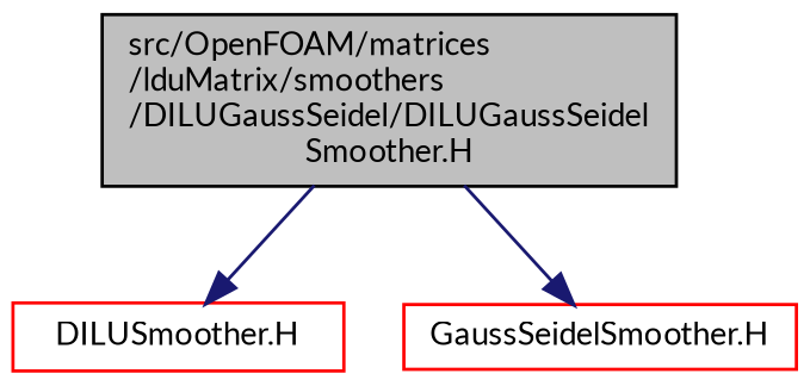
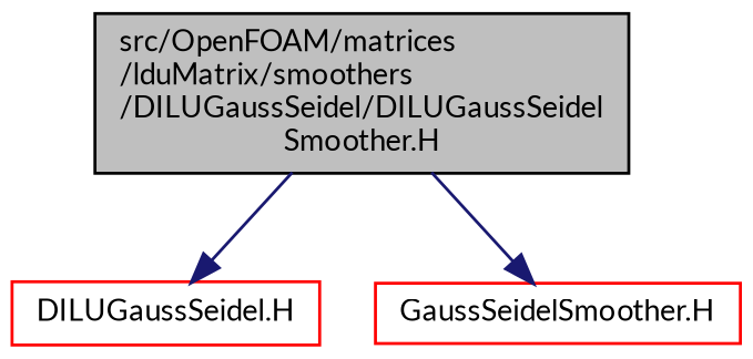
  digraph {
    fontname=Lato
    node [color=red fontname=Lato fontsize=10 shape=record]
    edge [color=midnightblue fontname=Lato fontsize=10 labelfontname=FreeSans labelfontsize=10 style=solid]
    n1 [color=black fillcolor=grey75 fontcolor=black height=0.2 label="src/OpenFOAM/matrices\l/lduMatrix/smoothers\l/DILUGaussSeidel/DILUGaussSeidel\lSmoother.H" style=filled width=0.4]
-   n2 [height=0.2 label="DILUSmoother.H" width=0.4]
+   n2 [height=0.2 label="DILUGaussSeidel.H" width=0.4]
    n3 [height=0.2 label="GaussSeidelSmoother.H" width=0.4]
    n1 -> n2
    n1 -> n3
  }
